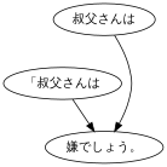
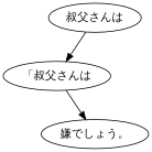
  digraph {
    n1 [label="「叔父さんは"]
    n2 [label="嫌でしょう。"]
    n3 [label="叔父さんは"]
    n1 -> n2
-   n3 -> n2
+   n3 -> n1
  }
